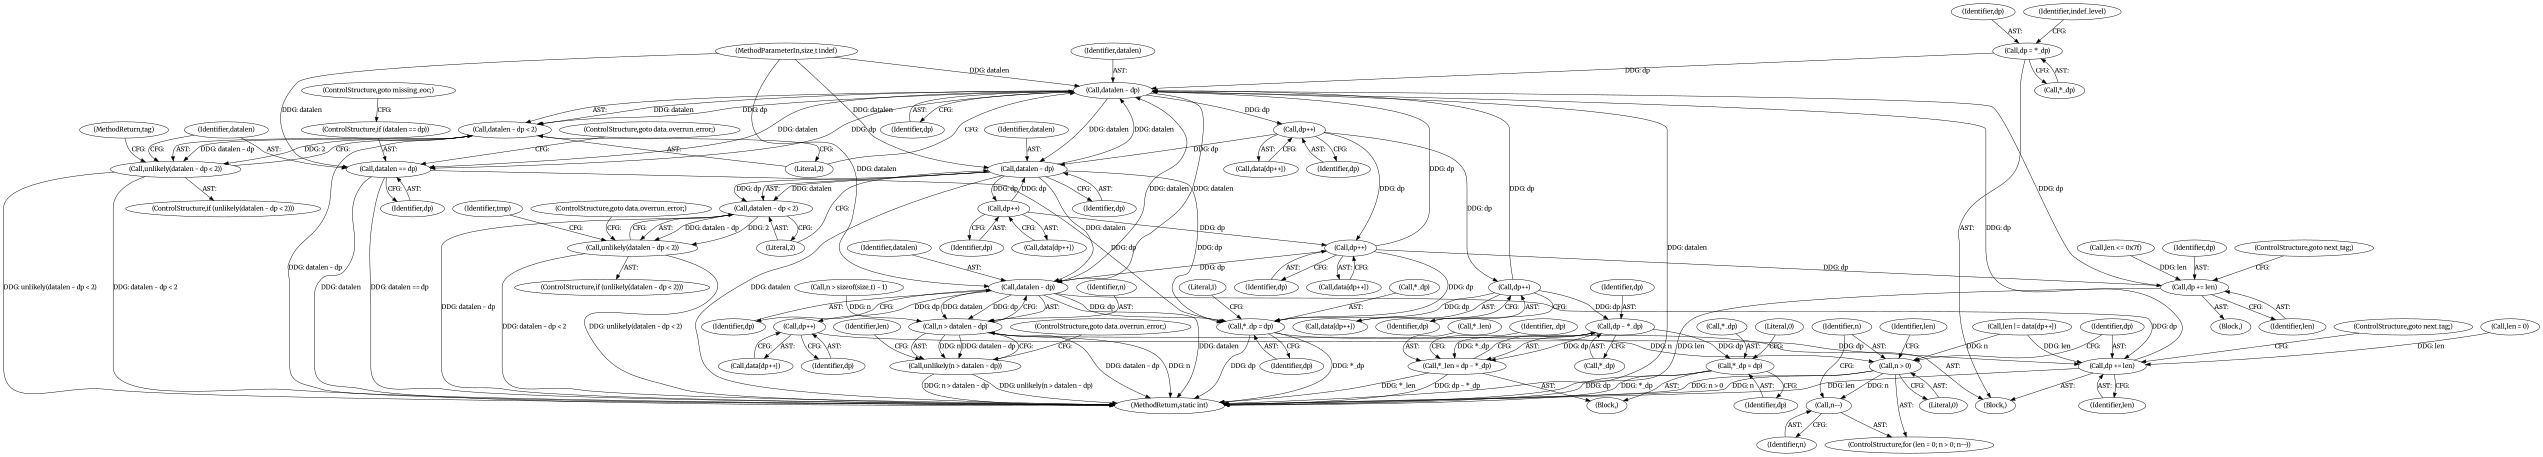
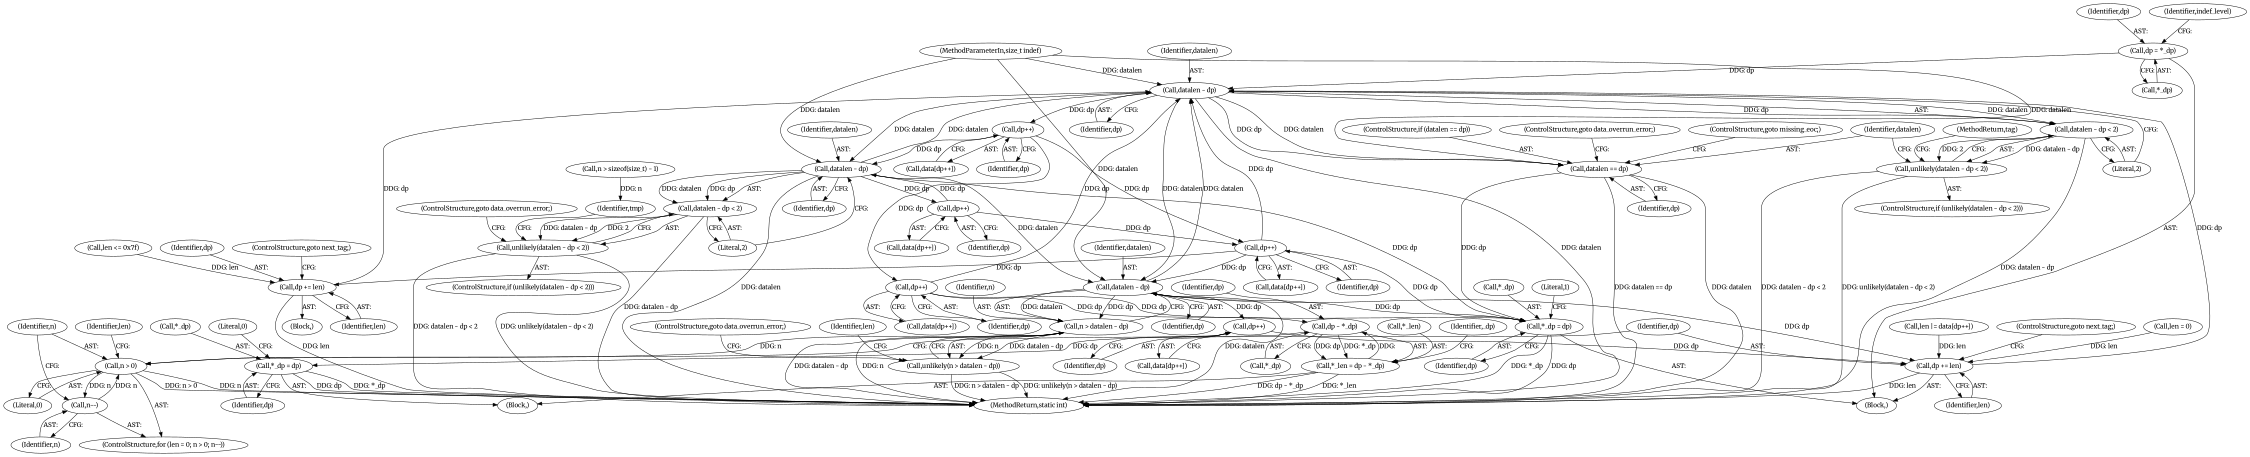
  digraph {
    fontname=Merriweather
    node [fontname=Merriweather]
    edge [fontname=Merriweather]
    n1 [label="(Call,dp = *_dp)"]
    n2 [label="(Call,datalen - dp)"]
    n3 [label="(Call,*_dp)"]
    n4 [label="(Block,)"]
    n5 [label="(Call,datalen - dp < 2)"]
    n6 [label="(Call,datalen == dp)"]
    n7 [label="(Call,dp++)"]
    n8 [label="(Call,datalen - dp)"]
    n9 [label="(Call,datalen - dp)"]
    n10 [label="(Identifier,dp)"]
    n11 [label="(MethodReturn,static int)"]
    n12 [label="(Call,unlikely(datalen - dp < 2))"]
    n13 [label="(Literal,2)"]
    n14 [label="(Call,*_dp = dp)"]
    n15 [label="(Identifier,dp)"]
    n16 [label="(Call,dp++)"]
    n17 [label="(Call,dp++)"]
    n18 [label="(Call,data[dp++])"]
    n19 [label="(Identifier,dp)"]
    n20 [label="(Call,datalen - dp < 2)"]
    n21 [label="(Call,dp++)"]
    n22 [label="(Identifier,dp)"]
    n23 [label="(Call,n > datalen - dp)"]
    n24 [label="(Call,dp++)"]
    n25 [label="(Call,dp += len)"]
    n26 [label="(Identifier,dp)"]
    n27 [label="(ControlStructure,if (unlikely(datalen - dp < 2)))"]
    n28 [label="(Identifier,dp)"]
    n29 [label="(ControlStructure,if (datalen == dp))"]
    n30 [label="(Call,dp - *_dp)"]
    n31 [label="(Identifier,dp)"]
    n32 [label="(Call,data[dp++])"]
    n33 [label="(Call,dp += len)"]
    n34 [label="(Call,data[dp++])"]
    n35 [label="(Identifier,dp)"]
    n36 [label="(Call,*_len = dp - *_dp)"]
    n37 [label="(Call,*_dp = dp)"]
    n38 [label="(Call,*_dp)"]
    n39 [label="(Block,)"]
    n40 [label="(Identifier,dp)"]
    n41 [label="(Call,unlikely(datalen - dp < 2))"]
    n42 [label="(Literal,2)"]
    n43 [label="(Identifier,dp)"]
    n44 [label="(Call,data[dp++])"]
    n45 [label="(ControlStructure,if (unlikely(datalen - dp < 2)))"]
    n46 [label="(Block,)"]
    n47 [label="(Identifier,len)"]
    n48 [label="(Call,unlikely(n > datalen - dp))"]
    n49 [label="(Call,n > 0)"]
    n50 [label="(Identifier,dp)"]
    n51 [label="(Call,data[dp++])"]
    n52 [label="(Identifier,len)"]
    n53 [label="(Call,n--)"]
    n54 [label="(ControlStructure,for (len = 0; n > 0; n--))"]
    n55 [label="(Literal,0)"]
    n56 [label="(Identifier,n)"]
    n57 [label="(Identifier,datalen)"]
    n58 [label="(ControlStructure,goto next_tag;)"]
    n59 [label="(Identifier,len)"]
    n60 [label="(Call,len |= data[dp++])"]
    n61 [label="(Identifier,len)"]
    n62 [label="(Literal,1)"]
    n63 [label="(Literal,0)"]
    n64 [label="(Identifier,n)"]
    n65 [label="(Identifier,datalen)"]
    n66 [label="(Call,*_len)"]
    n67 [label="(Identifier,dp)"]
    n68 [label="(Call,*_dp)"]
    n69 [label="(Call,len <= 0x7f)"]
    n70 [label="(MethodReturn,tag)"]
    n71 [label="(ControlStructure,goto next_tag;)"]
    n72 [label="(ControlStructure,goto data_overrun_error;)"]
    n73 [label="(Identifier,dp)"]
    n74 [label="(ControlStructure,goto data_overrun_error;)"]
    n75 [label="(Identifier,datalen)"]
    n76 [label="(Identifier,dp)"]
    n77 [label="(Call,*_dp)"]
    n78 [label="(Identifier,indef_level)"]
    n79 [label="(Identifier,n)"]
    n80 [label="(Identifier,dp)"]
    n81 [label="(ControlStructure,goto data_overrun_error;)"]
    n82 [label="(ControlStructure,goto missing_eoc;)"]
    n83 [label="(Call,n > sizeof(size_t) - 1)"]
    n84 [label="(Identifier,tmp)"]
    n85 [label="(Call,len = 0)"]
    n86 [label="(Identifier,datalen)"]
    n87 [label="(Identifier,_dp)"]
    n88 [label="(MethodParameterIn,size_t indef)"]
    n1 -> n2 [label="DDG: dp"]
    n1 -> n3 [label="CFG: "]
    n1 -> n4 [label="AST: "]
    n2 -> n5 [label="AST: "]
    n2 -> n5 [label="DDG: datalen"]
    n2 -> n5 [label="DDG: dp"]
    n2 -> n6 [label="DDG: datalen"]
    n2 -> n6 [label="DDG: dp"]
    n2 -> n7 [label="DDG: dp"]
    n2 -> n8 [label="DDG: datalen"]
    n2 -> n9 [label="DDG: datalen"]
    n2 -> n10 [label="CFG: "]
    n2 -> n11 [label="DDG: datalen"]
    n3 -> n1 [label="AST: "]
    n5 -> n11 [label="DDG: datalen - dp"]
    n5 -> n12 [label="AST: "]
    n5 -> n12 [label="DDG: datalen - dp"]
    n5 -> n12 [label="DDG: 2"]
    n5 -> n13 [label="CFG: "]
    n6 -> n11 [label="DDG: datalen"]
    n6 -> n11 [label="DDG: datalen == dp"]
    n6 -> n14 [label="DDG: dp"]
    n6 -> n15 [label="CFG: "]
    n7 -> n8 [label="DDG: dp"]
    n7 -> n16 [label="DDG: dp"]
    n7 -> n17 [label="DDG: dp"]
    n7 -> n18 [label="AST: "]
    n7 -> n19 [label="CFG: "]
    n8 -> n2 [label="DDG: datalen"]
    n8 -> n9 [label="DDG: datalen"]
    n8 -> n11 [label="DDG: datalen"]
    n8 -> n14 [label="DDG: dp"]
    n8 -> n20 [label="AST: "]
    n8 -> n20 [label="DDG: datalen"]
    n8 -> n20 [label="DDG: dp"]
    n8 -> n21 [label="DDG: dp"]
    n8 -> n22 [label="CFG: "]
    n9 -> n2 [label="DDG: datalen"]
    n9 -> n11 [label="DDG: datalen"]
    n9 -> n14 [label="DDG: dp"]
    n9 -> n23 [label="AST: "]
    n9 -> n23 [label="DDG: datalen"]
    n9 -> n23 [label="DDG: dp"]
    n9 -> n24 [label="DDG: dp"]
    n9 -> n25 [label="DDG: dp"]
    n9 -> n26 [label="CFG: "]
    n10 -> n2 [label="AST: "]
    n12 -> n5 [label="CFG: "]
    n12 -> n11 [label="DDG: unlikely(datalen - dp < 2)"]
    n12 -> n11 [label="DDG: datalen - dp < 2"]
    n12 -> n27 [label="AST: "]
    n13 -> n2 [label="CFG: "]
    n13 -> n5 [label="AST: "]
    n14 -> n4 [label="AST: "]
    n14 -> n11 [label="DDG: *_dp"]
    n14 -> n11 [label="DDG: dp"]
    n14 -> n28 [label="CFG: "]
    n15 -> n6 [label="AST: "]
    n16 -> n2 [label="DDG: dp"]
    n16 -> n14 [label="DDG: dp"]
    n16 -> n30 [label="DDG: dp"]
    n16 -> n31 [label="CFG: "]
    n16 -> n32 [label="AST: "]
    n17 -> n2 [label="DDG: dp"]
    n17 -> n9 [label="DDG: dp"]
    n17 -> n14 [label="DDG: dp"]
    n17 -> n33 [label="DDG: dp"]
    n17 -> n34 [label="AST: "]
    n17 -> n35 [label="CFG: "]
    n18 -> n7 [label="CFG: "]
    n19 -> n7 [label="AST: "]
    n20 -> n11 [label="DDG: datalen - dp"]
    n20 -> n41 [label="AST: "]
    n20 -> n41 [label="DDG: datalen - dp"]
    n20 -> n41 [label="DDG: 2"]
    n20 -> n42 [label="CFG: "]
    n21 -> n8 [label="DDG: dp"]
    n21 -> n17 [label="DDG: dp"]
    n21 -> n43 [label="CFG: "]
    n21 -> n44 [label="AST: "]
    n22 -> n8 [label="AST: "]
    n23 -> n9 [label="CFG: "]
    n23 -> n11 [label="DDG: datalen - dp"]
    n23 -> n11 [label="DDG: n"]
    n23 -> n48 [label="AST: "]
    n23 -> n48 [label="DDG: n"]
    n23 -> n48 [label="DDG: datalen - dp"]
    n23 -> n49 [label="DDG: n"]
    n24 -> n25 [label="DDG: dp"]
    n24 -> n50 [label="CFG: "]
    n24 -> n51 [label="AST: "]
    n25 -> n2 [label="DDG: dp"]
    n25 -> n4 [label="AST: "]
    n25 -> n11 [label="DDG: len"]
    n25 -> n52 [label="CFG: "]
    n26 -> n9 [label="AST: "]
    n28 -> n14 [label="AST: "]
    n29 -> n6 [label="AST: "]
    n30 -> n36 [label="AST: "]
    n30 -> n36 [label="DDG: dp"]
    n30 -> n36 [label="DDG: *_dp"]
    n30 -> n37 [label="DDG: dp"]
    n30 -> n38 [label="CFG: "]
    n31 -> n16 [label="AST: "]
    n32 -> n16 [label="CFG: "]
    n33 -> n2 [label="DDG: dp"]
    n33 -> n11 [label="DDG: len"]
    n33 -> n46 [label="AST: "]
    n33 -> n47 [label="CFG: "]
    n34 -> n17 [label="CFG: "]
    n35 -> n17 [label="AST: "]
    n36 -> n11 [label="DDG: dp - *_dp"]
    n36 -> n11 [label="DDG: *_len"]
-   n36 -> n30 [label="CFG: "]
+   n36 -> n30 [label="DDG: "]
    n36 -> n39 [label="AST: "]
    n37 -> n11 [label="DDG: *_dp"]
    n37 -> n11 [label="DDG: dp"]
    n37 -> n39 [label="AST: "]
    n37 -> n40 [label="CFG: "]
    n38 -> n30 [label="AST: "]
    n40 -> n37 [label="AST: "]
    n41 -> n11 [label="DDG: datalen - dp < 2"]
    n41 -> n11 [label="DDG: unlikely(datalen - dp < 2)"]
    n41 -> n20 [label="CFG: "]
    n41 -> n45 [label="AST: "]
    n42 -> n8 [label="CFG: "]
    n42 -> n20 [label="AST: "]
    n43 -> n21 [label="AST: "]
    n44 -> n21 [label="CFG: "]
    n47 -> n33 [label="AST: "]
    n48 -> n11 [label="DDG: n > datalen - dp"]
    n48 -> n11 [label="DDG: unlikely(n > datalen - dp)"]
    n48 -> n23 [label="CFG: "]
    n49 -> n11 [label="DDG: n > 0"]
    n49 -> n11 [label="DDG: n"]
    n49 -> n53 [label="DDG: n"]
    n49 -> n54 [label="AST: "]
    n49 -> n55 [label="CFG: "]
    n50 -> n24 [label="AST: "]
    n51 -> n24 [label="CFG: "]
    n52 -> n25 [label="AST: "]
-   n60 -> n49 [label="DDG: n"]
+   n53 -> n49 [label="DDG: n"]
    n53 -> n54 [label="AST: "]
    n53 -> n56 [label="CFG: "]
    n55 -> n49 [label="AST: "]
    n56 -> n53 [label="AST: "]
    n57 -> n6 [label="AST: "]
    n57 -> n12 [label="CFG: "]
    n58 -> n33 [label="CFG: "]
    n59 -> n48 [label="CFG: "]
    n60 -> n25 [label="DDG: len"]
    n61 -> n49 [label="CFG: "]
    n62 -> n14 [label="CFG: "]
    n63 -> n37 [label="CFG: "]
    n64 -> n49 [label="AST: "]
    n64 -> n53 [label="CFG: "]
    n65 -> n8 [label="AST: "]
    n66 -> n36 [label="AST: "]
    n67 -> n25 [label="AST: "]
    n67 -> n49 [label="CFG: "]
    n68 -> n37 [label="AST: "]
    n69 -> n33 [label="DDG: len"]
    n70 -> n12 [label="CFG: "]
    n71 -> n25 [label="CFG: "]
    n72 -> n48 [label="CFG: "]
    n73 -> n33 [label="AST: "]
    n74 -> n6 [label="CFG: "]
    n75 -> n2 [label="AST: "]
    n76 -> n1 [label="AST: "]
    n77 -> n14 [label="AST: "]
    n78 -> n1 [label="CFG: "]
    n79 -> n23 [label="AST: "]
    n80 -> n30 [label="AST: "]
    n81 -> n41 [label="CFG: "]
-   n82 -> n29 [label="CFG: "]
-   n83 -> n23 [label="DDG: n"]
+   n82 -> n6 [label="CFG: "]
+   n83 -> n84 [label="DDG: n"]
    n84 -> n41 [label="CFG: "]
    n85 -> n25 [label="DDG: len"]
    n86 -> n9 [label="AST: "]
    n87 -> n36 [label="CFG: "]
    n88 -> n2 [label="DDG: datalen"]
    n88 -> n6 [label="DDG: datalen"]
    n88 -> n8 [label="DDG: datalen"]
    n88 -> n9 [label="DDG: datalen"]
  }
